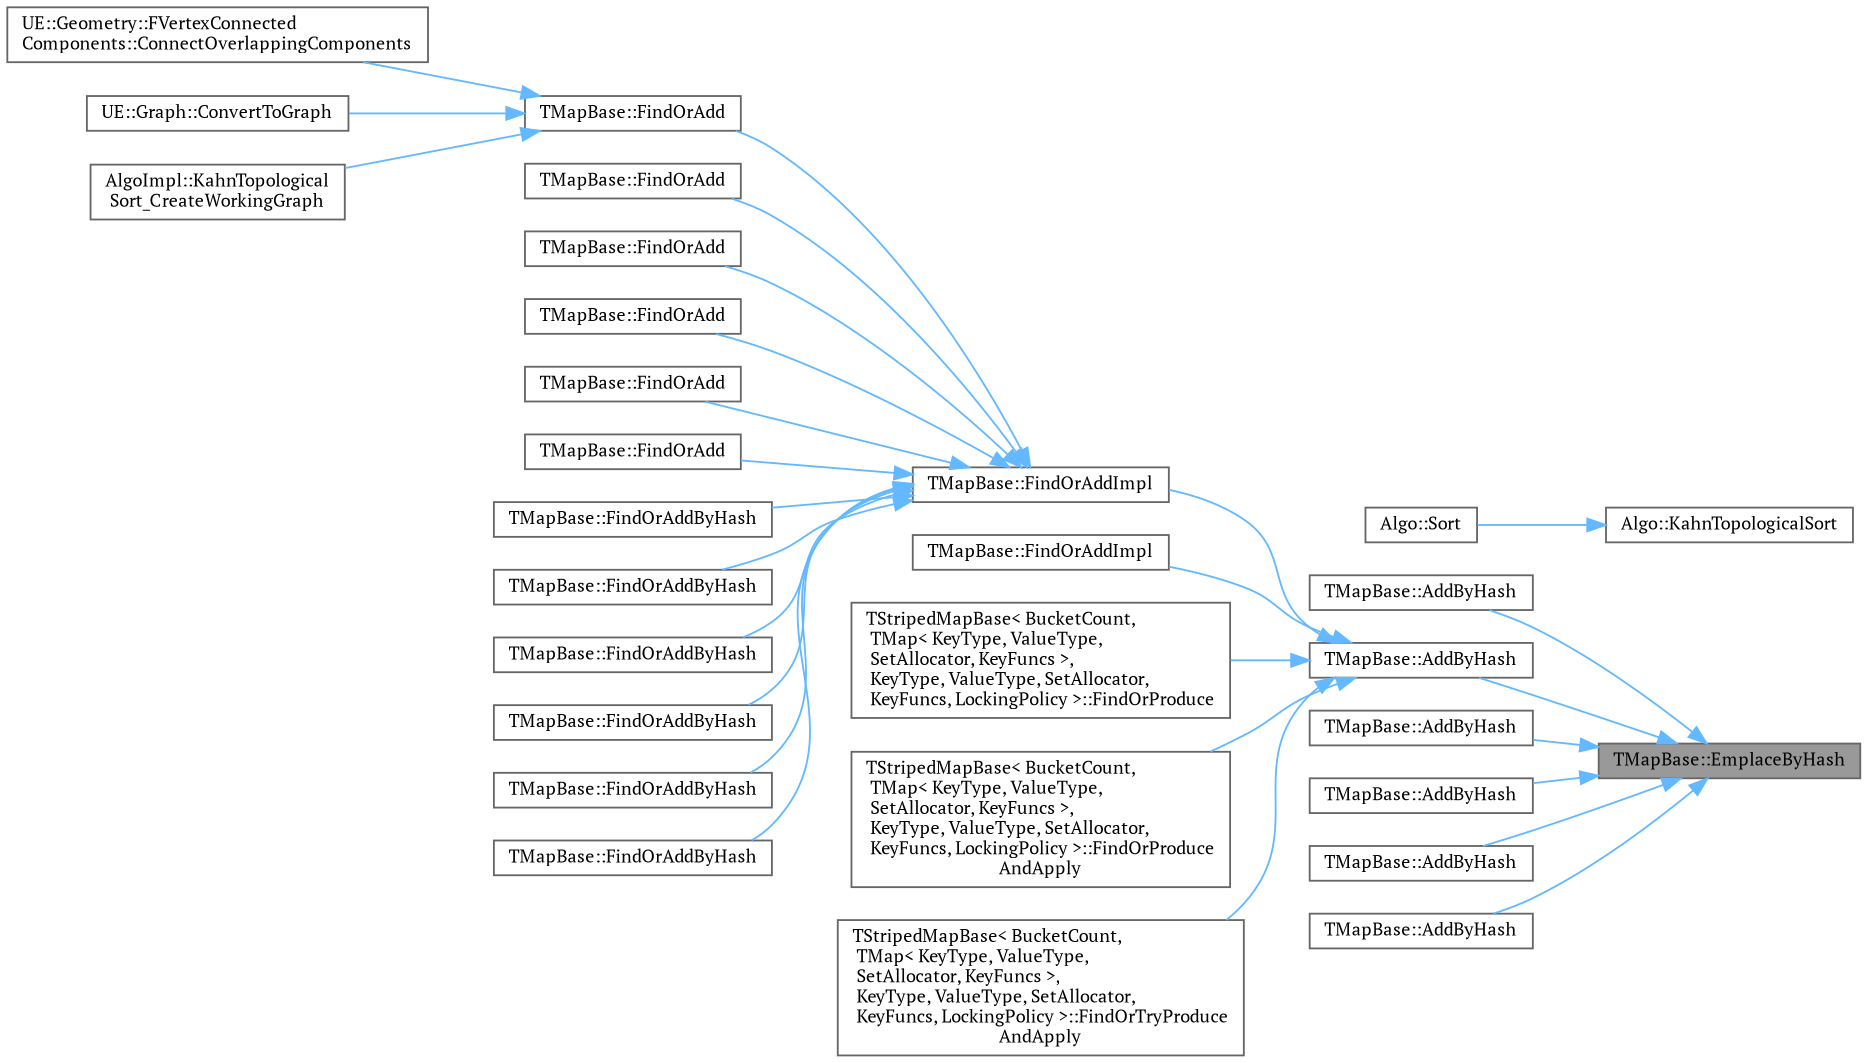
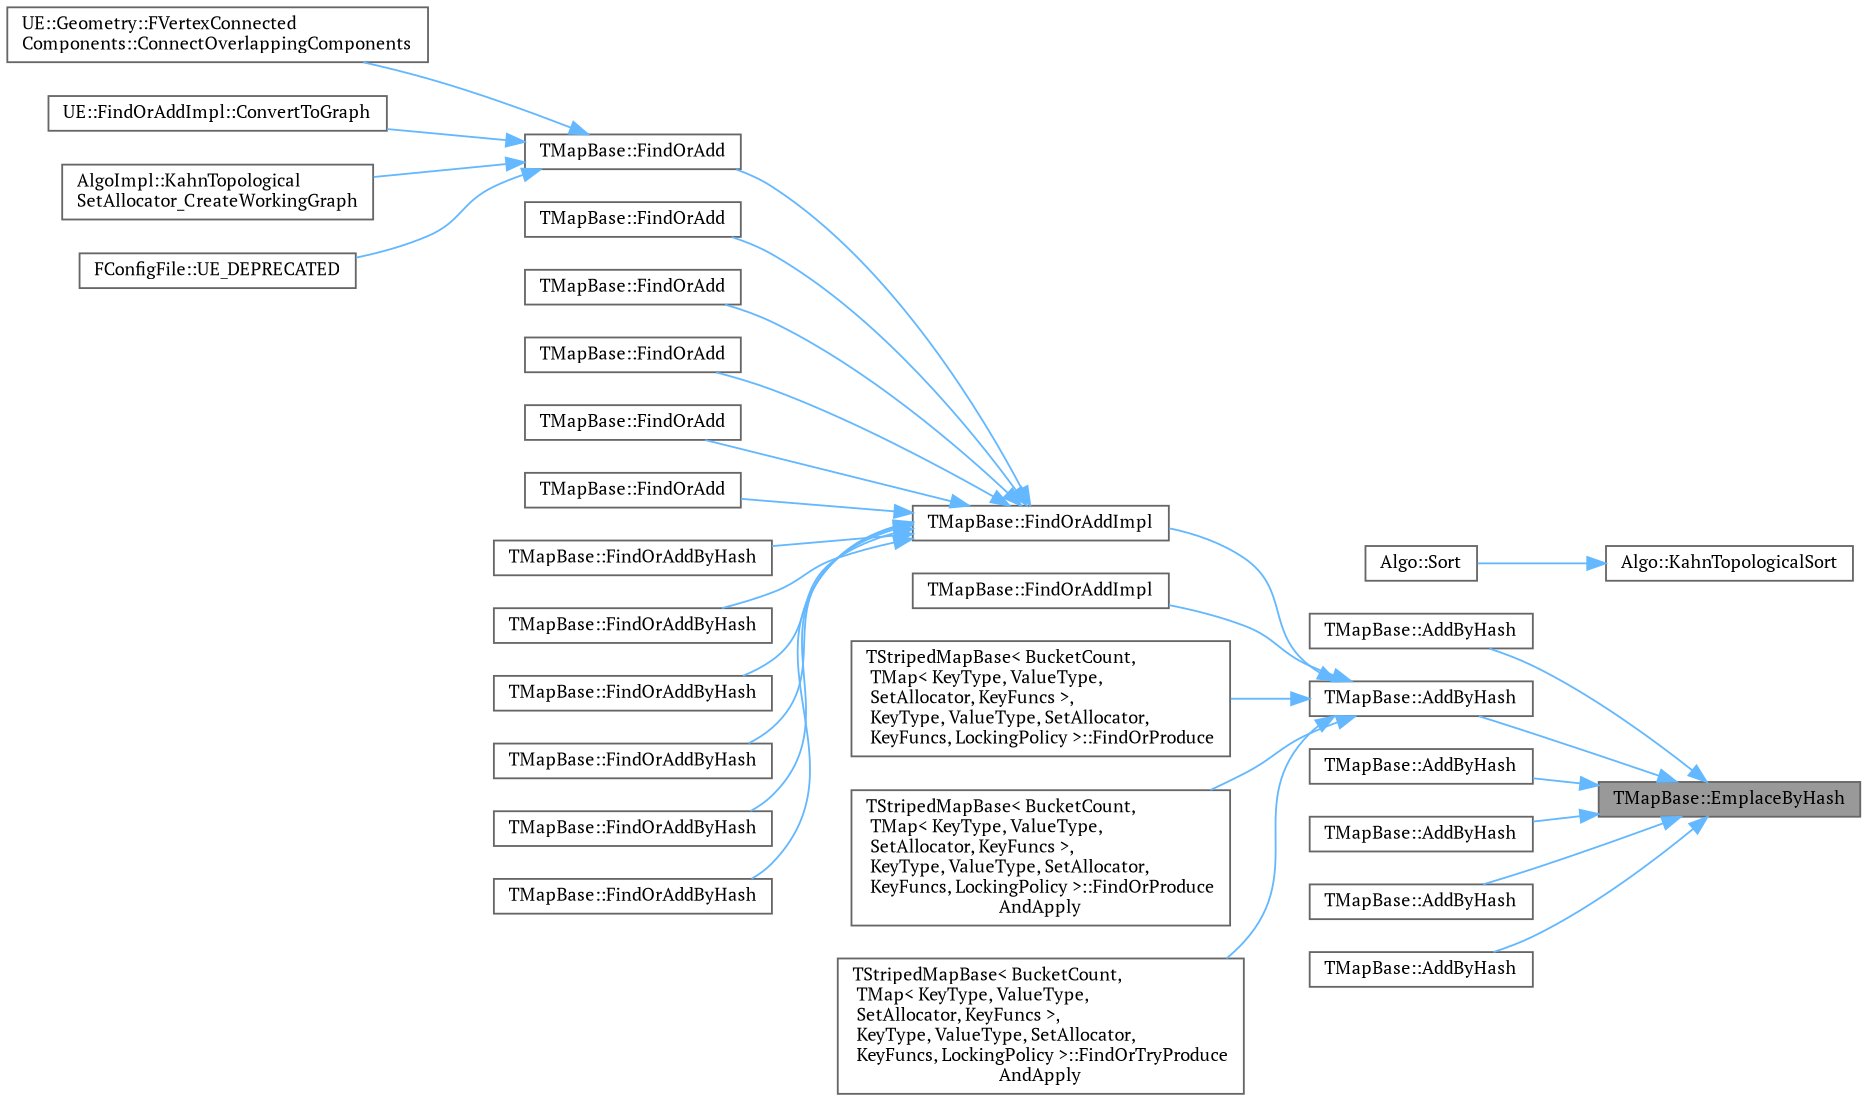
  digraph {
    fontname="PT Serif"
    rankdir=RL
    node [color=grey40 fillcolor=white fontname="PT Serif" fontsize=10 shape=box style=filled]
    edge [color=steelblue1 dir=back fontname="PT Serif" fontsize=10 labelfontname=Helvetica labelfontsize=10 style=solid]
    n1 [color=gray40 fillcolor=grey60 fontcolor=black height=0.2 label="TMapBase::EmplaceByHash" width=0.4]
    n2 [height=0.2 label="TMapBase::AddByHash" width=0.4]
    n3 [height=0.2 label="TMapBase::AddByHash" width=0.4]
    n4 [height=0.2 label="TMapBase::AddByHash" width=0.4]
    n5 [height=0.2 label="TMapBase::AddByHash" width=0.4]
    n6 [height=0.2 label="TMapBase::AddByHash" width=0.4]
    n7 [height=0.2 label="TMapBase::AddByHash" width=0.4]
    n8 [height=0.2 label="TMapBase::FindOrAddImpl" width=0.4]
    n9 [height=0.2 label="TMapBase::FindOrAddImpl" width=0.4]
    n10 [height=0.2 label="TStripedMapBase\< BucketCount,\l TMap\< KeyType, ValueType,\l SetAllocator, KeyFuncs \>,\l KeyType, ValueType, SetAllocator,\l KeyFuncs, LockingPolicy \>::FindOrProduce" width=0.4]
    n11 [height=0.2 label="TStripedMapBase\< BucketCount,\l TMap\< KeyType, ValueType,\l SetAllocator, KeyFuncs \>,\l KeyType, ValueType, SetAllocator,\l KeyFuncs, LockingPolicy \>::FindOrProduce\lAndApply" width=0.4]
    n12 [height=0.2 label="TStripedMapBase\< BucketCount,\l TMap\< KeyType, ValueType,\l SetAllocator, KeyFuncs \>,\l KeyType, ValueType, SetAllocator,\l KeyFuncs, LockingPolicy \>::FindOrTryProduce\lAndApply" width=0.4]
    n13 [height=0.2 label="TMapBase::FindOrAdd" width=0.4]
    n14 [height=0.2 label="TMapBase::FindOrAdd" width=0.4]
    n15 [height=0.2 label="TMapBase::FindOrAdd" width=0.4]
    n16 [height=0.2 label="TMapBase::FindOrAdd" width=0.4]
    n17 [height=0.2 label="TMapBase::FindOrAdd" width=0.4]
    n18 [height=0.2 label="TMapBase::FindOrAdd" width=0.4]
    n19 [height=0.2 label="TMapBase::FindOrAddByHash" width=0.4]
    n20 [height=0.2 label="TMapBase::FindOrAddByHash" width=0.4]
    n21 [height=0.2 label="TMapBase::FindOrAddByHash" width=0.4]
    n22 [height=0.2 label="TMapBase::FindOrAddByHash" width=0.4]
    n23 [height=0.2 label="TMapBase::FindOrAddByHash" width=0.4]
    n24 [height=0.2 label="TMapBase::FindOrAddByHash" width=0.4]
    n25 [height=0.2 label="UE::Geometry::FVertexConnected\lComponents::ConnectOverlappingComponents" width=0.4]
-   n26 [height=0.2 label="UE::Graph::ConvertToGraph" width=0.4]
-   n27 [height=0.2 label="AlgoImpl::KahnTopological\lSort_CreateWorkingGraph" width=0.4]
+   n26 [height=0.2 label="UE::FindOrAddImpl::ConvertToGraph" width=0.4]
+   n27 [height=0.2 label="AlgoImpl::KahnTopological\lSetAllocator_CreateWorkingGraph" width=0.4]
+   n28 [height=0.2 label="FConfigFile::UE_DEPRECATED" width=0.4]
    n29 [height=0.2 label="Algo::KahnTopologicalSort" width=0.4]
    n30 [height=0.2 label="Algo::Sort" width=0.4]
    n1 -> n2
    n1 -> n3
    n1 -> n4
    n1 -> n5
    n1 -> n6
    n1 -> n7
    n3 -> n8
    n3 -> n9
    n3 -> n10
    n3 -> n11
    n3 -> n12
    n8 -> n13
    n8 -> n14
    n8 -> n15
    n8 -> n16
    n8 -> n17
    n8 -> n18
    n8 -> n19
    n8 -> n20
    n8 -> n21
    n8 -> n22
    n8 -> n23
    n8 -> n24
    n13 -> n25
    n13 -> n26
    n13 -> n27
+   n13 -> n28
    n29 -> n30
  }
